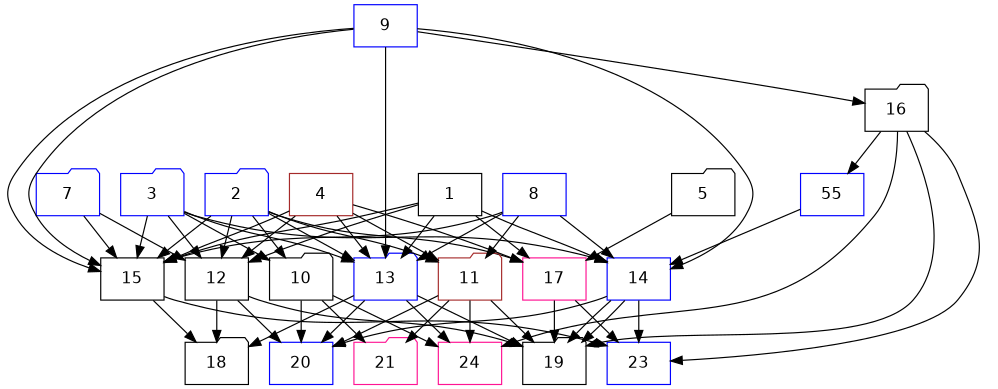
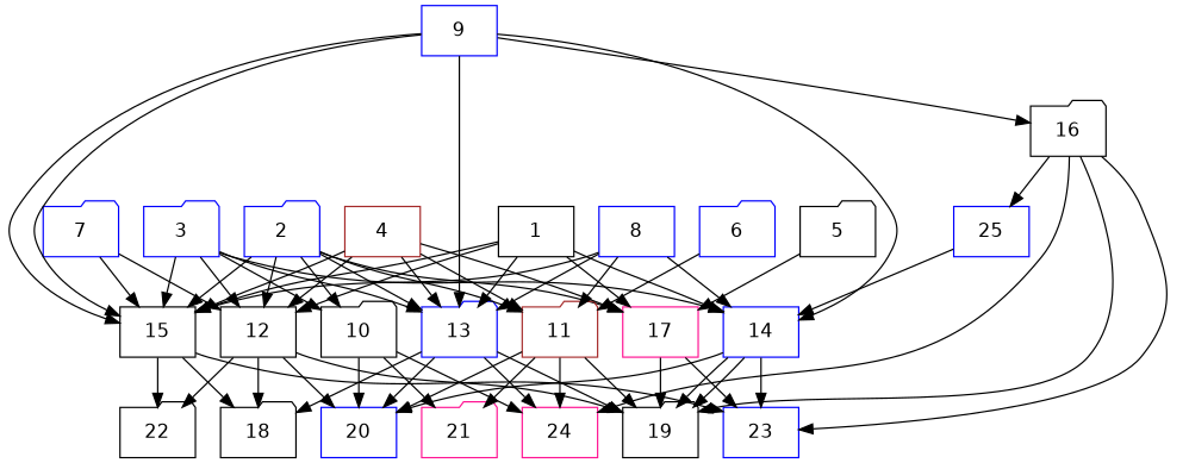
  digraph {
    fontname="DejaVu Sans"
    node [alpha=0.20 color=blue fontname="DejaVu Sans" shape=folder]
    edge [fontname="DejaVu Sans"]
    1 [alpha=0.00 color=black expect_size=43379712 shape=box]
    12 [alpha=0.15 color=black expect_size=45502464 shape=box]
    13 [alpha=0.03 expect_size=6942720]
    14 [alpha=0.08 expect_size=47246336 shape=box]
    15 [alpha=0.07 color=black expect_size=14572544 shape=box]
    17 [alpha=0.12 color=deeppink expect_size=25640960 shape=box]
    20 [expect_size=5695488 shape=box]
    19 [alpha=0.11 color=black expect_size=40147968]
    18 [alpha=0.01 color=black expect_size=41909248]
+   22 [alpha=0.13 color=black expect_size=34277376]
    24 [alpha=0.06 color=deeppink expect_size=27667456 shape=box]
    23 [alpha=0.05 expect_size=21338112 shape=box]
    21 [alpha=0.05 color=deeppink expect_size=34874368]
-   25 [alpha=0.08 expect_size=45789184 shape=box label=55]
+   25 [alpha=0.08 expect_size=45789184 shape=box]
    2 [alpha=0.04 expect_size=12172288]
    10 [alpha=0.12 color=black expect_size=15117312]
    11 [color=brown expect_size=45472768]
    3 [alpha=0.17 expect_size=14991360]
    4 [alpha=0.06 color=brown expect_size=26225664 shape=box]
    5 [alpha=0.02 color=black expect_size=6633472]
+   6 [alpha=0.03 expect_size=18125824]
    7 [alpha=0.07 expect_size=11270144]
    8 [alpha=0.19 expect_size=6550528 shape=box]
    9 [alpha=0.05 expect_size=20966400 shape=box]
    16 [color=black expect_size=18761728]
    1 -> 12
    1 -> 13
    1 -> 14
    1 -> 15
    1 -> 17
    12 -> 20
    12 -> 19
    12 -> 18
+   12 -> 22
    13 -> 20
    13 -> 19
    13 -> 18
    13 -> 24
    14 -> 20
    14 -> 19
    14 -> 19
    14 -> 23
    15 -> 18
+   15 -> 22
    15 -> 23
    17 -> 19
    17 -> 23
    25 -> 14
    2 -> 12
    2 -> 13
    2 -> 15
    2 -> 17
    2 -> 10
    2 -> 11
    10 -> 20
    10 -> 24
    10 -> 21
    11 -> 20
    11 -> 19
    11 -> 24
    11 -> 21
    3 -> 12
    3 -> 13
    3 -> 14
    3 -> 15
    3 -> 10
    4 -> 12
    4 -> 13
    4 -> 15
    4 -> 17
    4 -> 11
    5 -> 17
+   6 -> 11
    7 -> 12
    7 -> 15
    8 -> 13
    8 -> 14
    8 -> 15
    8 -> 11
    9 -> 13
    9 -> 14
    9 -> 15
    9 -> 15
    9 -> 16
    16 -> 19
    16 -> 24
    16 -> 23
    16 -> 25
  }
